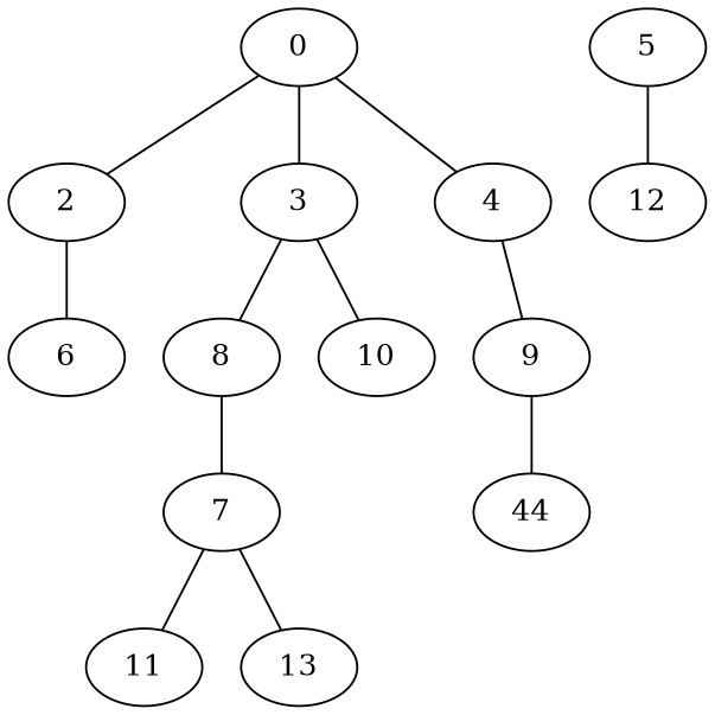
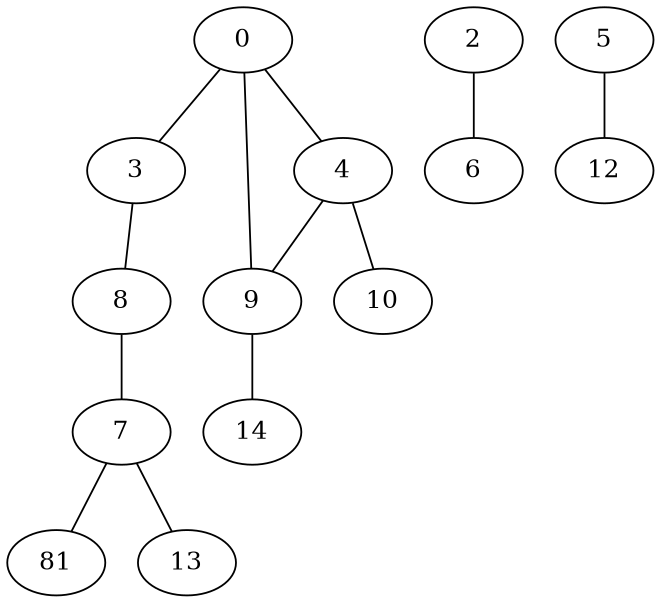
  graph {
    node [chem=C]
    edge [valence=1]
    n1 [label=0]
    2
    3
    4
    6 [chem=Cl]
    8 [chem=Cl]
    9 [chem=O]
    10 [chem=O]
    12 [chem=H]
    5
    7
-   11
+   11 [label=81]
    13 [chem=H]
-   14 [chem=H label=44]
-   n1 -- 2
+   14 [chem=H]
+   n1 -- 9
    n1 -- 3 [valence=2]
    n1 -- 4
    2 -- 6
    3 -- 8
    4 -- 9
-   3 -- 10 [valence=2]
+   4 -- 10 [valence=2]
    8 -- 7
    9 -- 14
    5 -- 12
    7 -- 11 [valence=2]
    7 -- 13
  }
